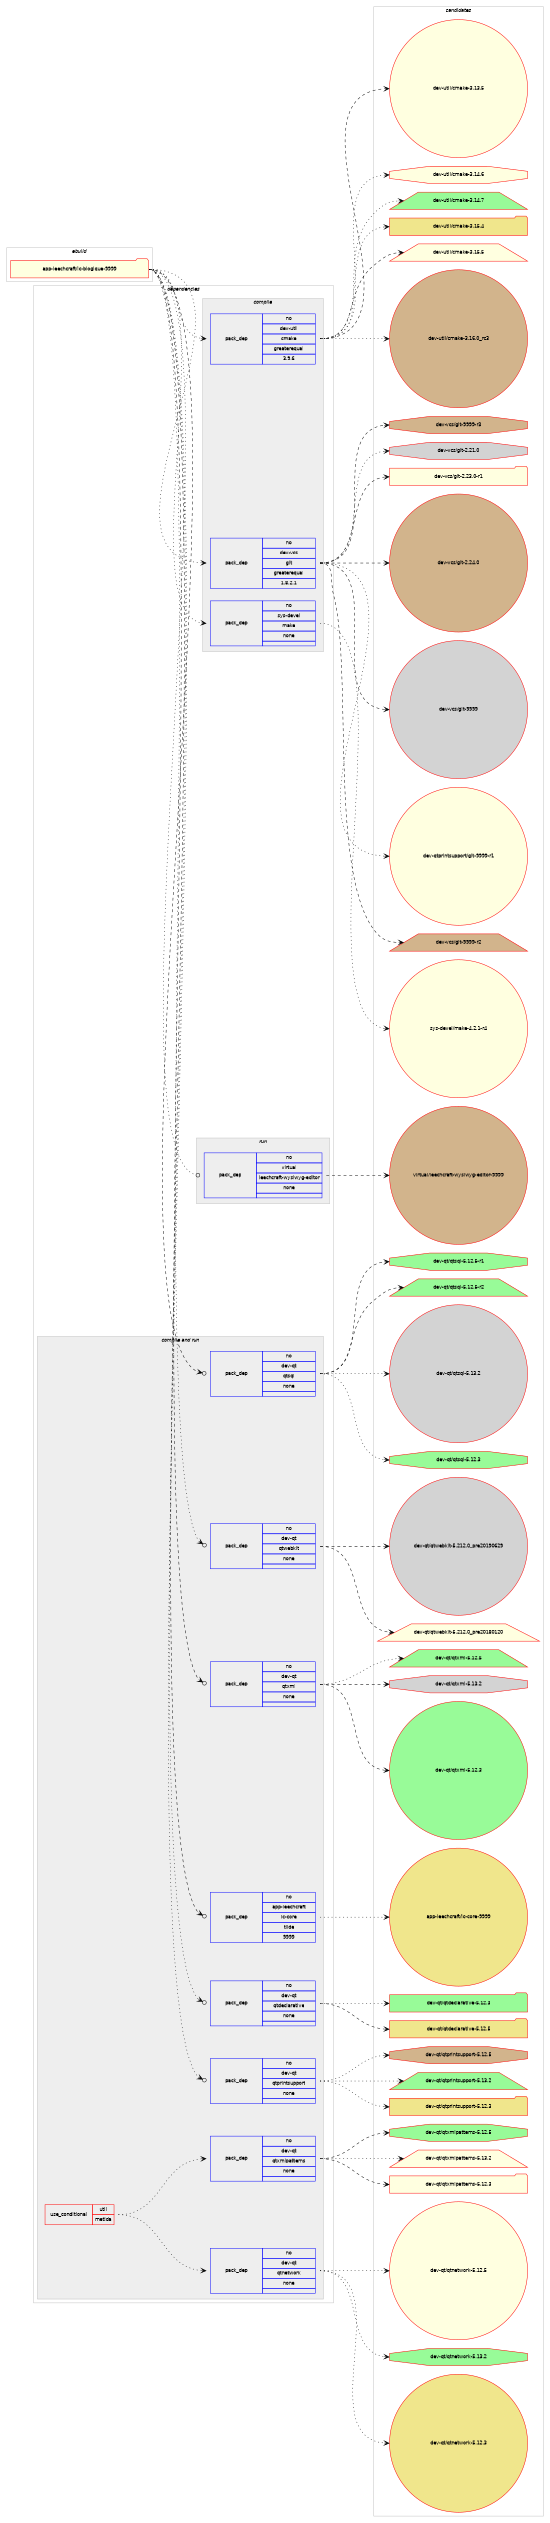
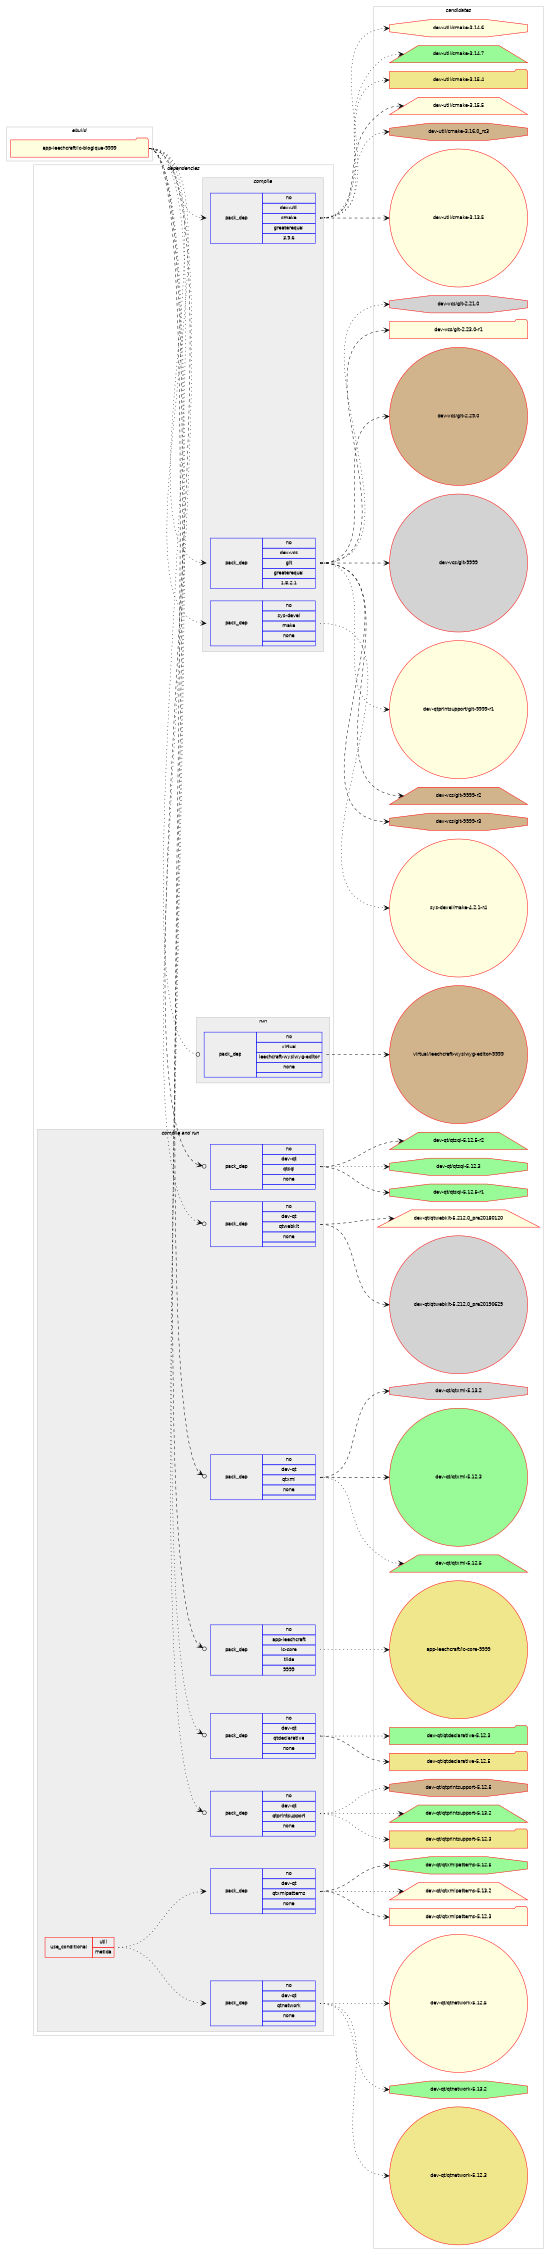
  digraph {
    compound=true
    concentrate=true
    fontname="DejaVu Sans"
    fontsize=10
    newrank=true
    rankdir=LR
    ranksep=1.5
    node [color=red fontname="DejaVu Sans" fontsize=10 shape=none style=filled]
    edge [arrowhead=vee fontname="DejaVu Sans" headport=w style=dotted tailport=e weight=100]
    n1 [fillcolor=lightyellow label="app-leechcraft/lc-blogique-9999" shape=folder width=4]
    n2 [color=blue label=<<TABLE BORDER="0" CELLBORDER="1" CELLSPACING="0" CELLPADDING="4" WIDTH="220"><TR><TD ROWSPAN="6" CELLPADDING="30">pack_dep</TD></TR><TR><TD WIDTH="110">no</TD></TR><TR><TD>dev-util</TD></TR><TR><TD>cmake</TD></TR><TR><TD>greaterequal</TD></TR><TR><TD>3.9.6</TD></TR></TABLE>> style=""]
    n3 [color=blue label=<<TABLE BORDER="0" CELLBORDER="1" CELLSPACING="0" CELLPADDING="4" WIDTH="220"><TR><TD ROWSPAN="6" CELLPADDING="30">pack_dep</TD></TR><TR><TD WIDTH="110">no</TD></TR><TR><TD>dev-vcs</TD></TR><TR><TD>git</TD></TR><TR><TD>greaterequal</TD></TR><TR><TD>1.8.2.1</TD></TR></TABLE>> style=""]
    n4 [color=blue label=<<TABLE BORDER="0" CELLBORDER="1" CELLSPACING="0" CELLPADDING="4" WIDTH="220"><TR><TD ROWSPAN="6" CELLPADDING="30">pack_dep</TD></TR><TR><TD WIDTH="110">no</TD></TR><TR><TD>sys-devel</TD></TR><TR><TD>make</TD></TR><TR><TD>none</TD></TR><TR><TD></TD></TR></TABLE>> style=""]
    n5 [color=blue label=<<TABLE BORDER="0" CELLBORDER="1" CELLSPACING="0" CELLPADDING="4" WIDTH="220"><TR><TD ROWSPAN="6" CELLPADDING="30">pack_dep</TD></TR><TR><TD WIDTH="110">no</TD></TR><TR><TD>dev-qt</TD></TR><TR><TD>qtnetwork</TD></TR><TR><TD>none</TD></TR><TR><TD></TD></TR></TABLE>> style=""]
    n6 [color=blue label=<<TABLE BORDER="0" CELLBORDER="1" CELLSPACING="0" CELLPADDING="4" WIDTH="220"><TR><TD ROWSPAN="6" CELLPADDING="30">pack_dep</TD></TR><TR><TD WIDTH="110">no</TD></TR><TR><TD>dev-qt</TD></TR><TR><TD>qtxmlpatterns</TD></TR><TR><TD>none</TD></TR><TR><TD></TD></TR></TABLE>> style=""]
    n7 [label=<<TABLE BORDER="0" CELLBORDER="1" CELLSPACING="0" CELLPADDING="4"><TR><TD ROWSPAN="3" CELLPADDING="10">use_conditional</TD></TR><TR><TD>util</TD></TR><TR><TD>metida</TD></TR></TABLE>> style=""]
    n8 [color=blue label=<<TABLE BORDER="0" CELLBORDER="1" CELLSPACING="0" CELLPADDING="4" WIDTH="220"><TR><TD ROWSPAN="6" CELLPADDING="30">pack_dep</TD></TR><TR><TD WIDTH="110">no</TD></TR><TR><TD>dev-qt</TD></TR><TR><TD>qtxml</TD></TR><TR><TD>none</TD></TR><TR><TD></TD></TR></TABLE>> style=""]
    n9 [color=blue label=<<TABLE BORDER="0" CELLBORDER="1" CELLSPACING="0" CELLPADDING="4" WIDTH="220"><TR><TD ROWSPAN="6" CELLPADDING="30">pack_dep</TD></TR><TR><TD WIDTH="110">no</TD></TR><TR><TD>app-leechcraft</TD></TR><TR><TD>lc-core</TD></TR><TR><TD>tilde</TD></TR><TR><TD>9999</TD></TR></TABLE>> style=""]
    n10 [color=blue label=<<TABLE BORDER="0" CELLBORDER="1" CELLSPACING="0" CELLPADDING="4" WIDTH="220"><TR><TD ROWSPAN="6" CELLPADDING="30">pack_dep</TD></TR><TR><TD WIDTH="110">no</TD></TR><TR><TD>dev-qt</TD></TR><TR><TD>qtdeclarative</TD></TR><TR><TD>none</TD></TR><TR><TD></TD></TR></TABLE>> style=""]
    n11 [color=blue label=<<TABLE BORDER="0" CELLBORDER="1" CELLSPACING="0" CELLPADDING="4" WIDTH="220"><TR><TD ROWSPAN="6" CELLPADDING="30">pack_dep</TD></TR><TR><TD WIDTH="110">no</TD></TR><TR><TD>dev-qt</TD></TR><TR><TD>qtprintsupport</TD></TR><TR><TD>none</TD></TR><TR><TD></TD></TR></TABLE>> style=""]
    n12 [color=blue label=<<TABLE BORDER="0" CELLBORDER="1" CELLSPACING="0" CELLPADDING="4" WIDTH="220"><TR><TD ROWSPAN="6" CELLPADDING="30">pack_dep</TD></TR><TR><TD WIDTH="110">no</TD></TR><TR><TD>dev-qt</TD></TR><TR><TD>qtsql</TD></TR><TR><TD>none</TD></TR><TR><TD></TD></TR></TABLE>> style=""]
    n13 [color=blue label=<<TABLE BORDER="0" CELLBORDER="1" CELLSPACING="0" CELLPADDING="4" WIDTH="220"><TR><TD ROWSPAN="6" CELLPADDING="30">pack_dep</TD></TR><TR><TD WIDTH="110">no</TD></TR><TR><TD>dev-qt</TD></TR><TR><TD>qtwebkit</TD></TR><TR><TD>none</TD></TR><TR><TD></TD></TR></TABLE>> style=""]
    n14 [color=blue label=<<TABLE BORDER="0" CELLBORDER="1" CELLSPACING="0" CELLPADDING="4" WIDTH="220"><TR><TD ROWSPAN="6" CELLPADDING="30">pack_dep</TD></TR><TR><TD WIDTH="110">no</TD></TR><TR><TD>virtual</TD></TR><TR><TD>leechcraft-wysiwyg-editor</TD></TR><TR><TD>none</TD></TR><TR><TD></TD></TR></TABLE>> style=""]
    n15 [fillcolor=lightyellow label="dev-util/cmake-3.13.5" shape=circle width=4]
    n16 [fillcolor=lightyellow label="dev-util/cmake-3.14.6" shape=octagon width=4]
    n17 [fillcolor=palegreen label="dev-util/cmake-3.14.7" shape=trapezium width=4]
    n18 [fillcolor=khaki label="dev-util/cmake-3.15.4" shape=folder width=4]
    n19 [fillcolor=lightyellow label="dev-util/cmake-3.15.5" shape=trapezium width=4]
-   n20 [fillcolor=tan label="dev-util/cmake-3.16.0_rc3" shape=circle width=4]
+   n20 [fillcolor=tan label="dev-util/cmake-3.16.0_rc3" shape=octagon width=4]
    n21 [fillcolor=lightgrey label="dev-vcs/git-2.21.0" shape=octagon width=4]
    n22 [fillcolor=lightyellow label="dev-vcs/git-2.23.0-r1" shape=folder width=4]
-   n23 [fillcolor=tan label="dev-vcs/git-2.24.0" shape=circle width=4]
+   n23 [fillcolor=tan label="dev-vcs/git-2.29.0" shape=circle width=4]
    n24 [fillcolor=lightgrey label="dev-vcs/git-9999" shape=circle width=4]
    n25 [fillcolor=lightyellow label="dev-qtprintsupport/git-9999-r1" shape=circle width=4]
    n26 [fillcolor=tan label="dev-vcs/git-9999-r2" shape=trapezium width=4]
    n27 [fillcolor=tan label="dev-vcs/git-9999-r3" shape=octagon width=4]
    n28 [fillcolor=lightyellow label="sys-devel/make-4.2.1-r4" shape=circle width=4]
    n29 [fillcolor=khaki label="dev-qt/qtnetwork-5.12.3" shape=circle width=4]
    n30 [fillcolor=lightyellow label="dev-qt/qtnetwork-5.12.5" shape=circle width=4]
    n31 [fillcolor=palegreen label="dev-qt/qtnetwork-5.13.2" shape=octagon width=4]
    n32 [fillcolor=lightyellow label="dev-qt/qtxmlpatterns-5.12.3" shape=folder width=4]
    n33 [fillcolor=palegreen label="dev-qt/qtxmlpatterns-5.12.5" shape=octagon width=4]
    n34 [fillcolor=lightyellow label="dev-qt/qtxmlpatterns-5.13.2" shape=trapezium width=4]
    n35 [fillcolor=khaki label="app-leechcraft/lc-core-9999" shape=circle width=4]
    n36 [fillcolor=palegreen label="dev-qt/qtdeclarative-5.12.3" shape=folder width=4]
    n37 [fillcolor=khaki label="dev-qt/qtdeclarative-5.12.5" shape=folder width=4]
    n38 [fillcolor=khaki label="dev-qt/qtprintsupport-5.12.3" shape=folder width=4]
    n39 [fillcolor=tan label="dev-qt/qtprintsupport-5.12.5" shape=octagon width=4]
    n40 [fillcolor=palegreen label="dev-qt/qtprintsupport-5.13.2" shape=trapezium width=4]
    n41 [fillcolor=palegreen label="dev-qt/qtsql-5.12.3" shape=octagon width=4]
    n42 [fillcolor=palegreen label="dev-qt/qtsql-5.12.5-r1" shape=octagon width=4]
    n43 [fillcolor=palegreen label="dev-qt/qtsql-5.12.5-r2" shape=trapezium width=4]
-   n44 [fillcolor=lightgrey label="dev-qt/qtsql-5.13.2" shape=circle width=4]
    n45 [fillcolor=lightyellow label="dev-qt/qtwebkit-5.212.0_pre20180120" shape=trapezium width=4]
    n46 [fillcolor=lightgrey label="dev-qt/qtwebkit-5.212.0_pre20190629" shape=circle width=4]
    n47 [fillcolor=palegreen label="dev-qt/qtxml-5.12.3" shape=circle width=4]
    n48 [fillcolor=palegreen label="dev-qt/qtxml-5.12.5" shape=trapezium width=4]
    n49 [fillcolor=lightgrey label="dev-qt/qtxml-5.13.2" shape=octagon width=4]
    n50 [fillcolor=tan label="virtual/leechcraft-wysiwyg-editor-9999" shape=circle width=4]
    subgraph cluster_1 {
      color=gray
      label=<<i>dependencies</i>>
      subgraph cluster_2 {
        color=gray
        fillcolor="#eeeeee"
        label=<<i>compile</i>>
        style=filled
        subgraph sub_3 {
          color=gray
          fillcolor="#eeeeee"
          label=<<i>compile</i>>
          style=filled
          n2
        }
        subgraph sub_4 {
          color=gray
          fillcolor="#eeeeee"
          label=<<i>compile</i>>
          style=filled
          n3
        }
        subgraph sub_5 {
          color=gray
          fillcolor="#eeeeee"
          label=<<i>compile</i>>
          style=filled
          n4
        }
      }
      subgraph cluster_6 {
        color=gray
        fillcolor="#eeeeee"
        label=<<i>compile and run</i>>
        style=filled
        subgraph sub_7 {
          color=gray
          fillcolor="#eeeeee"
          label=<<i>compile and run</i>>
          style=filled
          n7
          subgraph sub_8 {
            color=gray
            fillcolor="#eeeeee"
            label=<<i>compile and run</i>>
            style=filled
            n5
          }
          subgraph sub_9 {
            color=gray
            fillcolor="#eeeeee"
            label=<<i>compile and run</i>>
            style=filled
            n6
          }
        }
        subgraph sub_10 {
          color=gray
          fillcolor="#eeeeee"
          label=<<i>compile and run</i>>
          style=filled
          n8
        }
        subgraph sub_11 {
          color=gray
          fillcolor="#eeeeee"
          label=<<i>compile and run</i>>
          style=filled
          n9
        }
        subgraph sub_12 {
          color=gray
          fillcolor="#eeeeee"
          label=<<i>compile and run</i>>
          style=filled
          n10
        }
        subgraph sub_13 {
          color=gray
          fillcolor="#eeeeee"
          label=<<i>compile and run</i>>
          style=filled
          n11
        }
        subgraph sub_14 {
          color=gray
          fillcolor="#eeeeee"
          label=<<i>compile and run</i>>
          style=filled
          n12
        }
        subgraph sub_15 {
          color=gray
          fillcolor="#eeeeee"
          label=<<i>compile and run</i>>
          style=filled
          n13
        }
      }
      subgraph cluster_16 {
        color=gray
        fillcolor="#eeeeee"
        label=<<i>run</i>>
        style=filled
        subgraph sub_17 {
          color=gray
          fillcolor="#eeeeee"
          label=<<i>run</i>>
          style=filled
          n14
        }
      }
    }
    subgraph cluster_18 {
      color=gray
      label=<<i>ebuild</i>>
      rank=same
      n1
    }
    subgraph cluster_19 {
      color=gray
      label=<<i>candidates</i>>
      rank=same
      subgraph sub_20 {
        color=black
        label=<<i>candidates</i>>
        nodesep=1
        rank=same
        n15
        n16
        n17
        n18
        n19
        n20
      }
      subgraph sub_21 {
        color=black
        label=<<i>candidates</i>>
        nodesep=1
        rank=same
        n21
        n22
        n23
        n24
        n25
        n26
        n27
      }
      subgraph sub_22 {
        color=black
        label=<<i>candidates</i>>
        nodesep=1
        rank=same
        n28
      }
      subgraph sub_23 {
        color=black
        label=<<i>candidates</i>>
        nodesep=1
        rank=same
        n29
        n30
        n31
      }
      subgraph sub_24 {
        color=black
        label=<<i>candidates</i>>
        nodesep=1
        rank=same
        n32
        n33
        n34
      }
      subgraph sub_25 {
        color=black
        label=<<i>candidates</i>>
        nodesep=1
        rank=same
        n35
      }
      subgraph sub_26 {
        color=black
        label=<<i>candidates</i>>
        nodesep=1
        rank=same
        n36
        n37
      }
      subgraph sub_27 {
        color=black
        label=<<i>candidates</i>>
        nodesep=1
        rank=same
        n38
        n39
        n40
      }
      subgraph sub_28 {
        color=black
        label=<<i>candidates</i>>
        nodesep=1
        rank=same
        n41
        n42
        n43
-       n44
      }
      subgraph sub_29 {
        color=black
        label=<<i>candidates</i>>
        nodesep=1
        rank=same
        n45
        n46
      }
      subgraph sub_30 {
        color=black
        label=<<i>candidates</i>>
        nodesep=1
        rank=same
        n47
        n48
        n49
      }
      subgraph sub_31 {
        color=black
        label=<<i>candidates</i>>
        nodesep=1
        rank=same
        n50
      }
    }
    n1 -> n2 [weight=20]
    n1 -> n3 [weight=20]
    n1 -> n4 [weight=20]
    n1 -> n8 [arrowhead=odotvee style=dashed weight=20]
    n1 -> n9 [arrowhead=odotvee style=dashed weight=20]
    n1 -> n10 [arrowhead=odotvee weight=20]
    n1 -> n11 [arrowhead=odotvee weight=20]
    n1 -> n12 [arrowhead=odotvee style=dashed weight=20]
    n1 -> n13 [arrowhead=odotvee weight=20]
    n1 -> n14 [arrowhead=odot weight=20]
    n2 -> n15 [style=dashed]
    n2 -> n16
    n2 -> n17
    n2 -> n18
    n2 -> n19 [style=dashed]
    n2 -> n20
    n3 -> n21
    n3 -> n22 [style=dashed]
    n3 -> n23 [style=dashed]
    n3 -> n24 [style=dashed]
    n3 -> n25
    n3 -> n26 [style=dashed]
    n3 -> n27 [style=dashed]
    n4 -> n28
    n5 -> n29
    n5 -> n30
    n5 -> n31
    n6 -> n32 [style=dashed]
    n6 -> n33 [style=dashed]
    n6 -> n34
    n7 -> n5 [weight=20]
    n7 -> n6 [weight=20]
    n8 -> n47 [style=dashed]
    n8 -> n48
    n8 -> n49 [style=dashed]
    n9 -> n35
    n10 -> n36
    n10 -> n37 [style=dashed]
    n11 -> n38
    n11 -> n39
    n11 -> n40
    n12 -> n41
    n12 -> n42 [style=dashed]
    n12 -> n43 [style=dashed]
-   n12 -> n44
    n13 -> n45 [style=dashed]
    n13 -> n46 [style=dashed]
    n14 -> n50 [style=dashed]
  }
